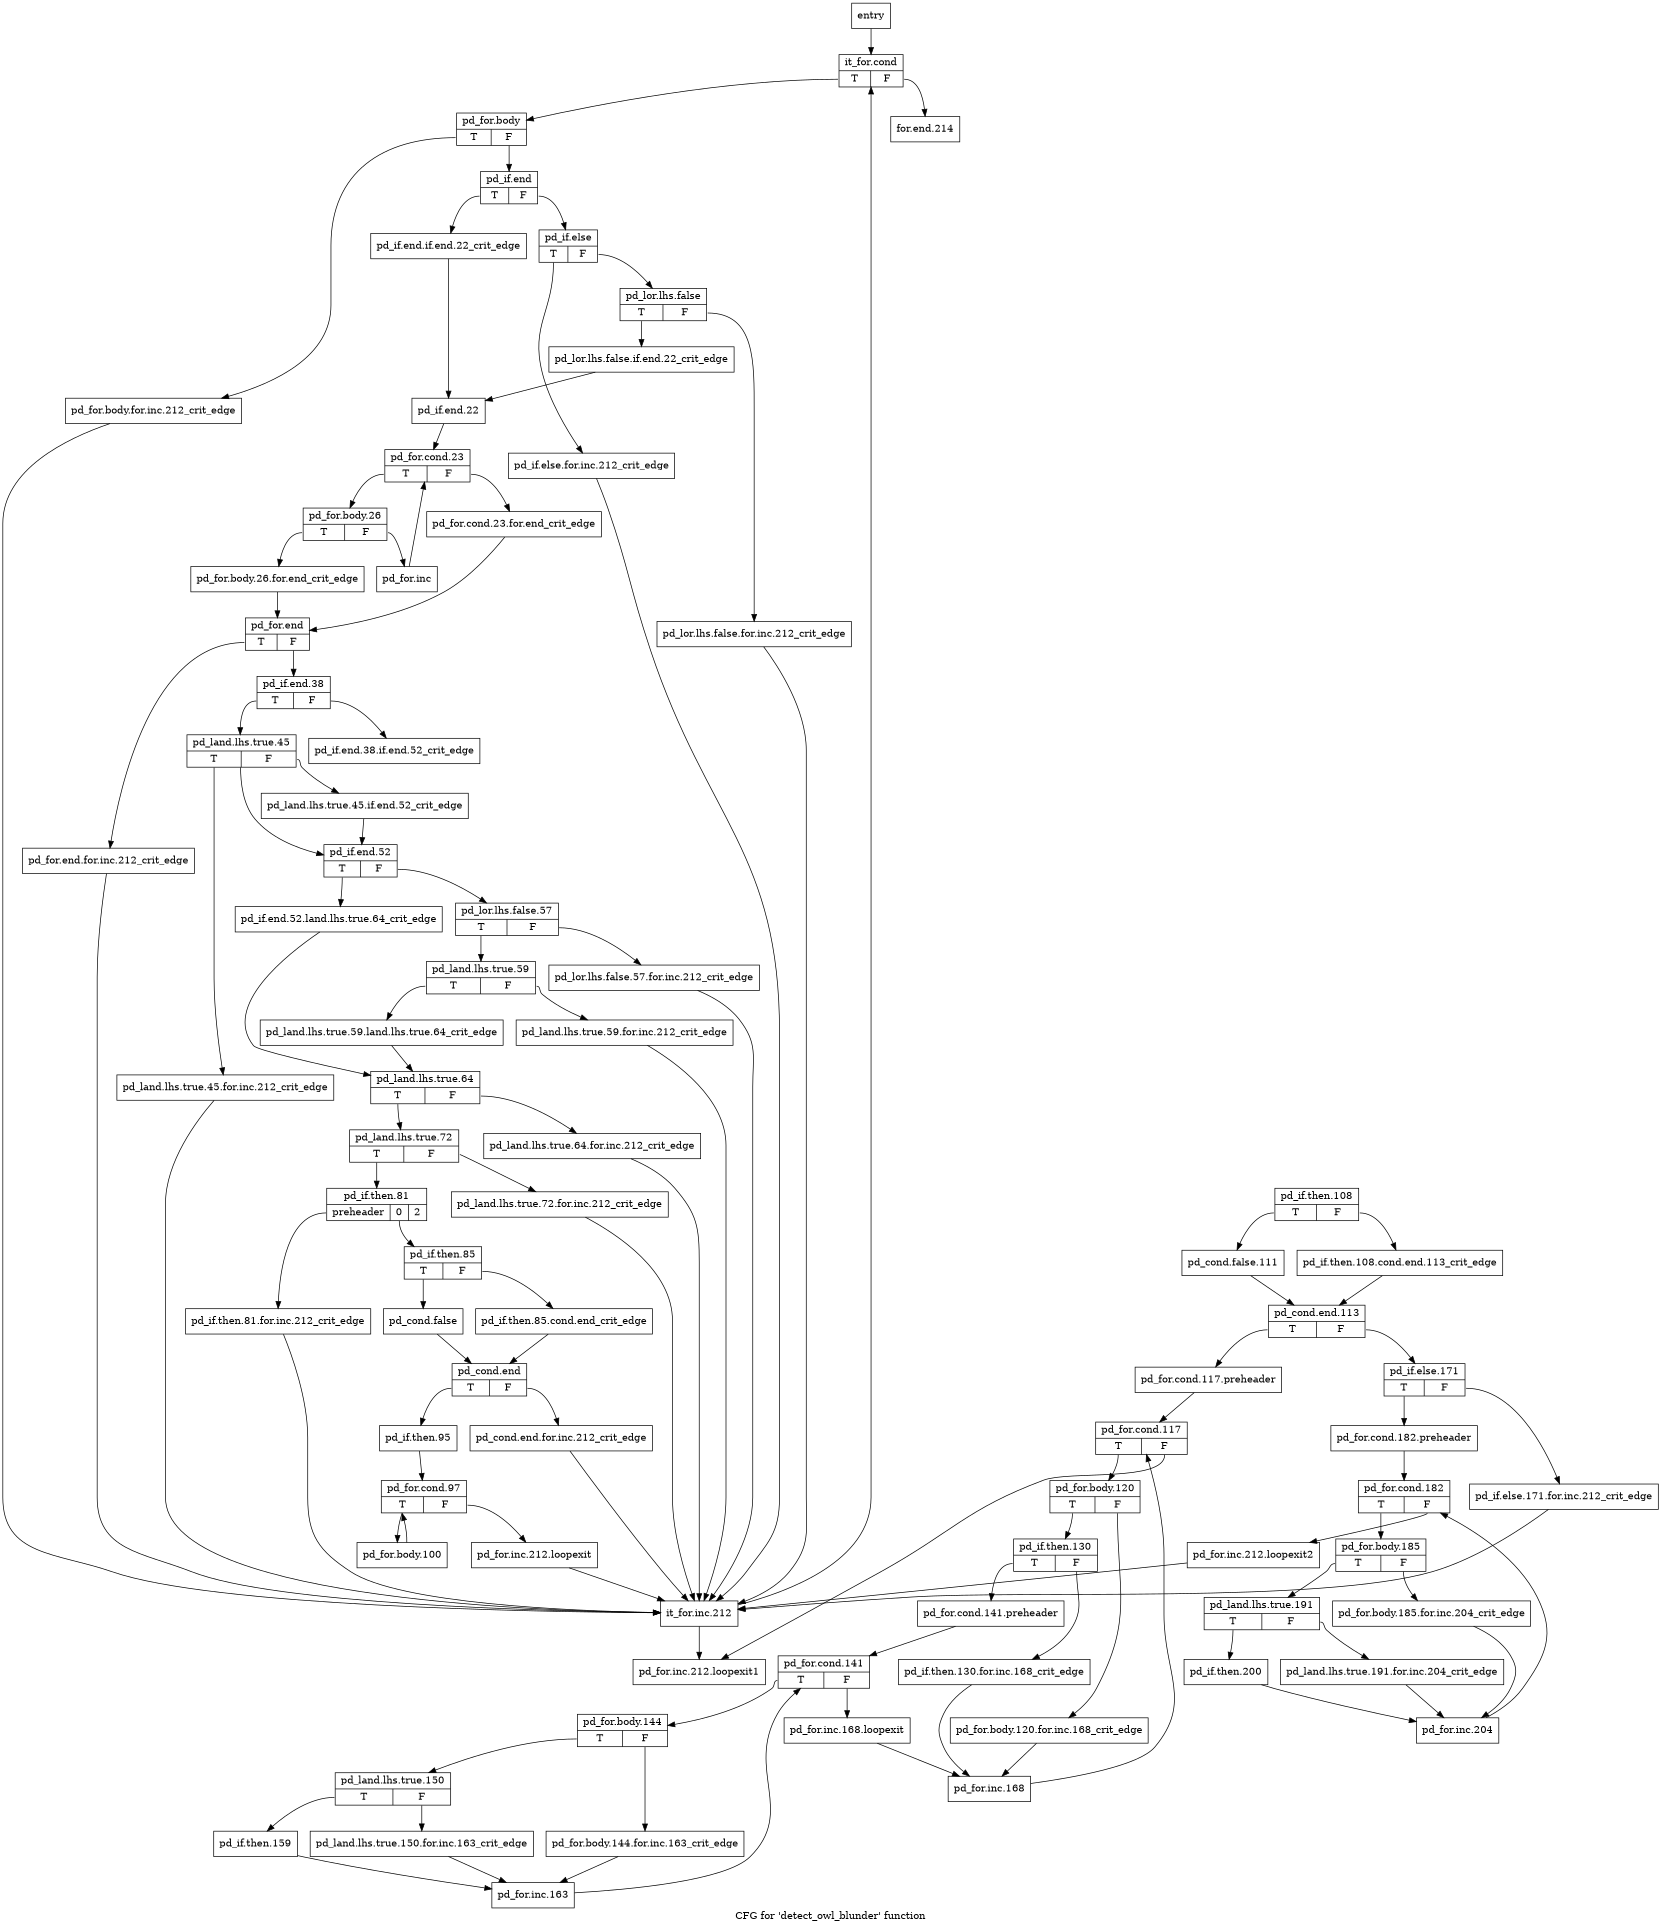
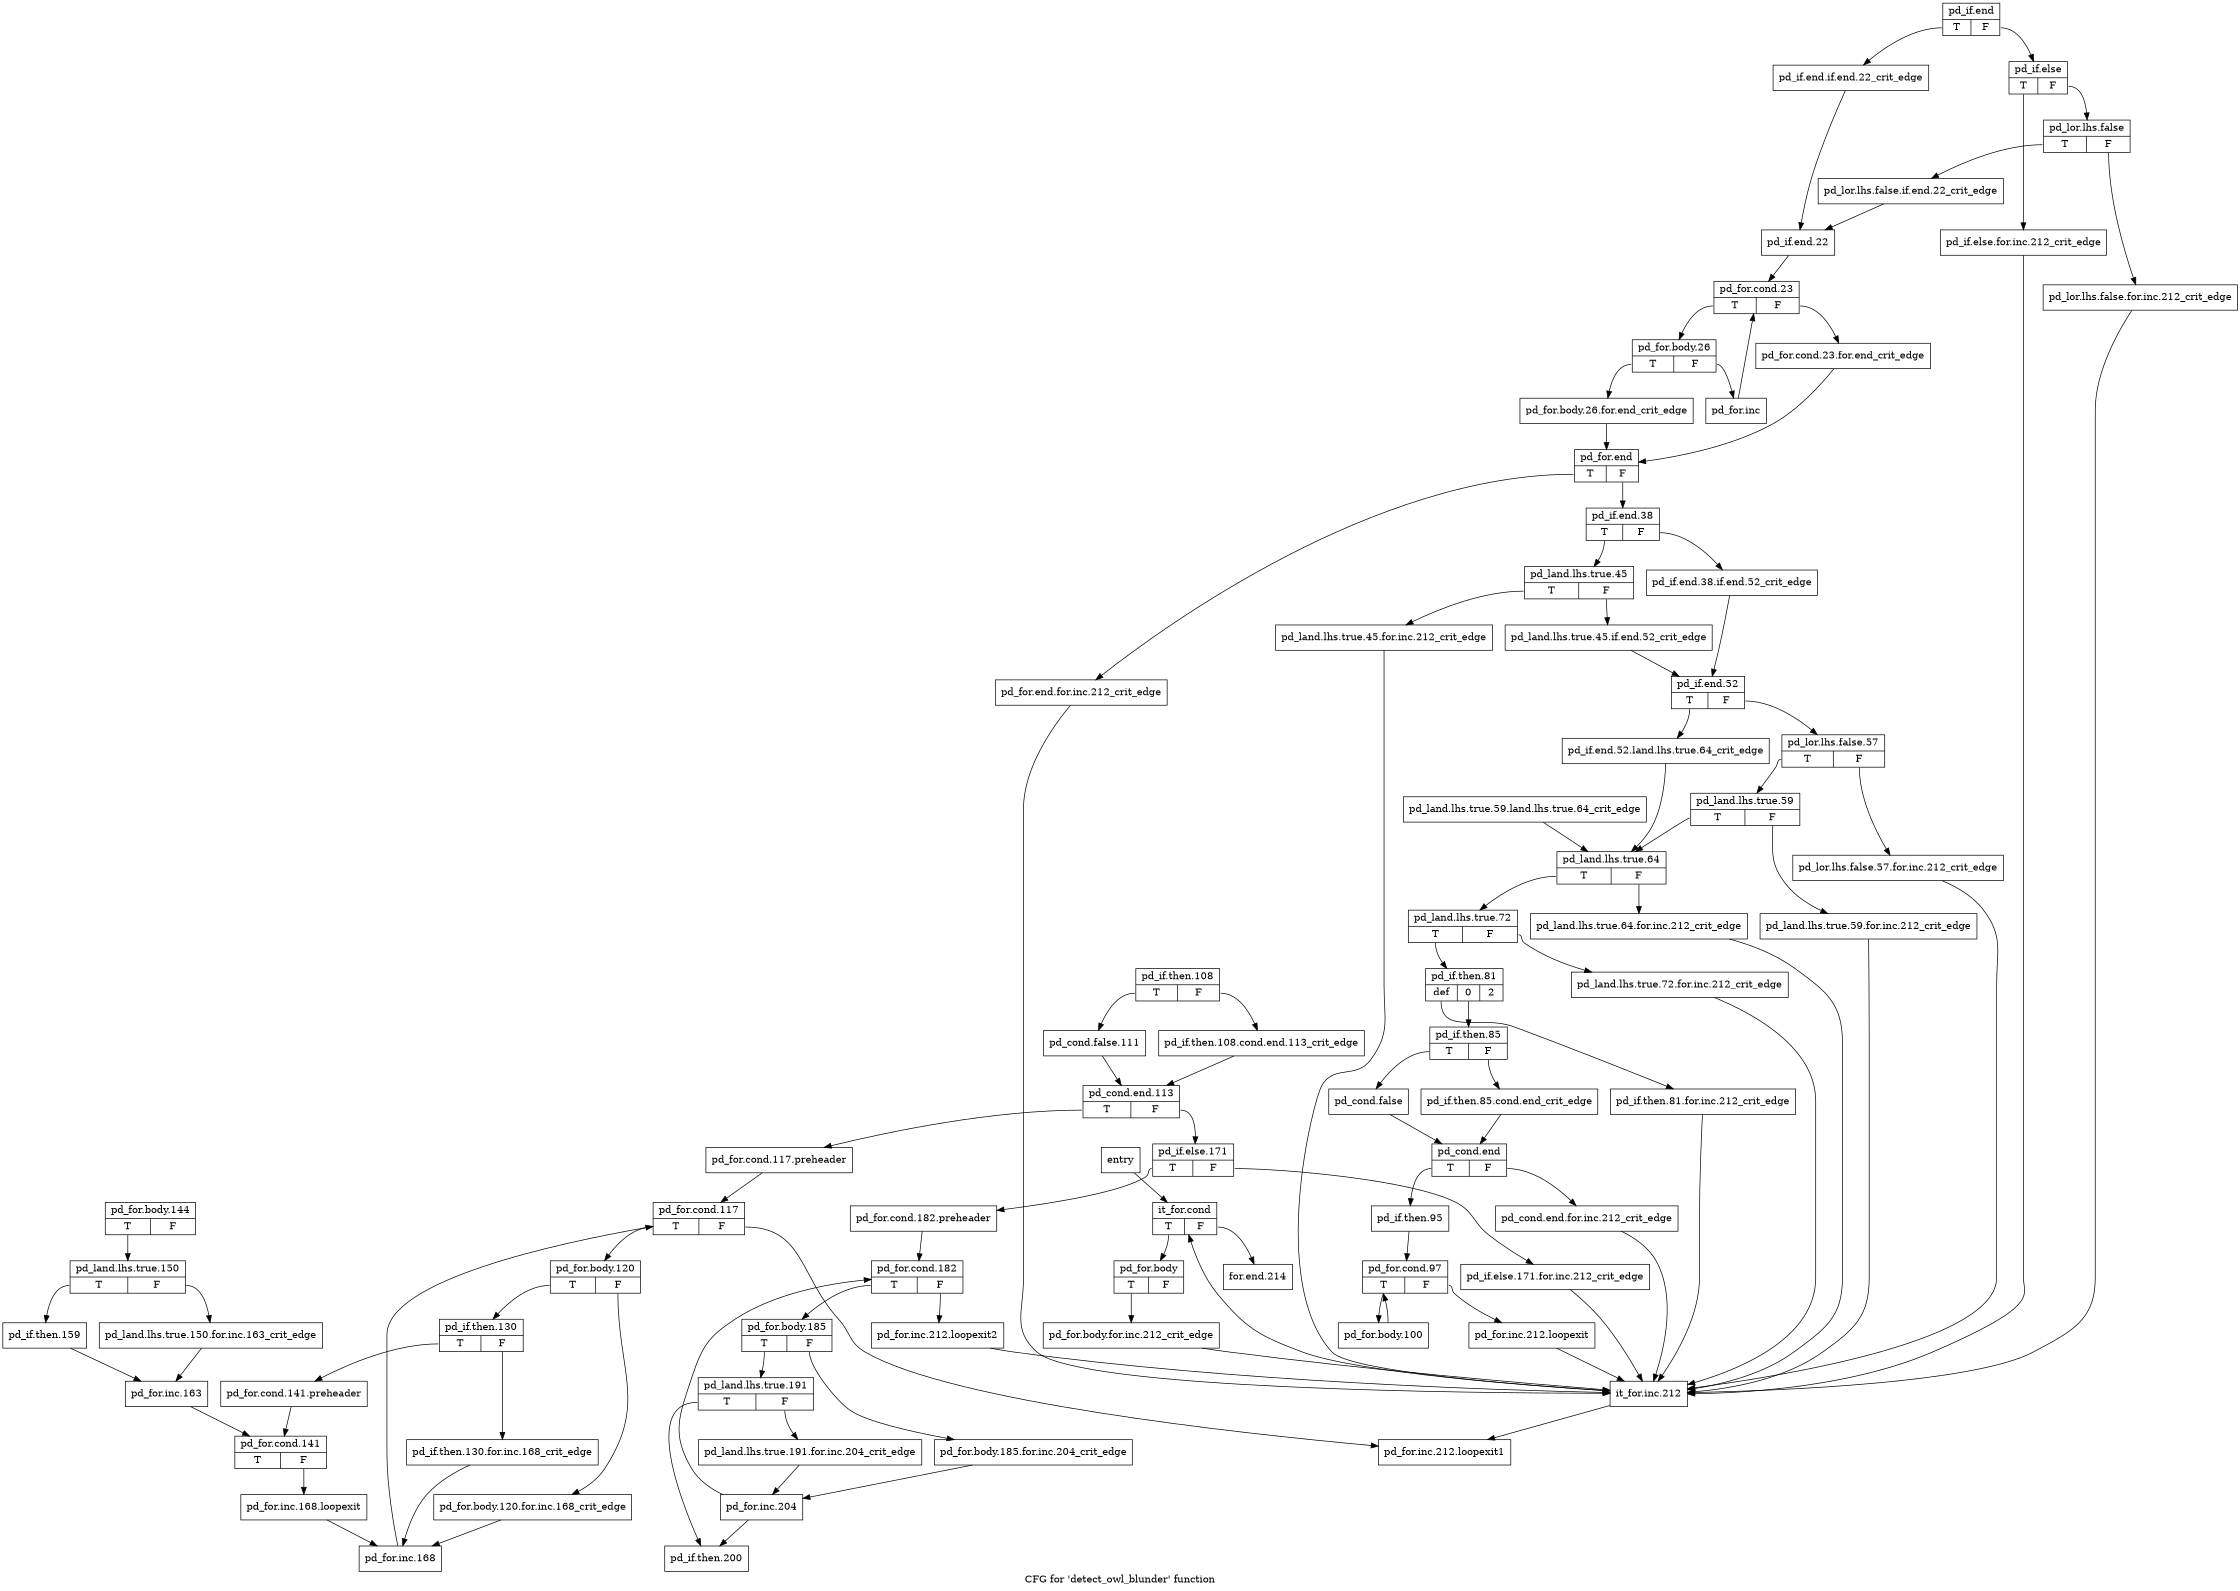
  digraph {
    label="CFG for 'detect_owl_blunder' function"
    node [shape=record]
    n1 [label="{entry}"]
    n2 [label="{it_for.cond|{<s0>T|<s1>F}}"]
    n3 [label="{pd_for.body|{<s0>T|<s1>F}}"]
    n4 [label="{for.end.214}"]
    n5 [label="{pd_for.body.for.inc.212_crit_edge}"]
    n6 [label="{pd_if.end|{<s0>T|<s1>F}}"]
    n7 [label="{it_for.inc.212}"]
    n8 [label="{pd_if.end.if.end.22_crit_edge}"]
    n9 [label="{pd_if.else|{<s0>T|<s1>F}}"]
    n10 [label="{pd_for.inc.212.loopexit1}"]
    n11 [label="{pd_if.end.22}"]
    n12 [label="{pd_if.else.for.inc.212_crit_edge}"]
    n13 [label="{pd_lor.lhs.false|{<s0>T|<s1>F}}"]
    n14 [label="{pd_for.cond.23|{<s0>T|<s1>F}}"]
    n15 [label="{pd_lor.lhs.false.if.end.22_crit_edge}"]
    n16 [label="{pd_lor.lhs.false.for.inc.212_crit_edge}"]
    n17 [label="{pd_for.body.26|{<s0>T|<s1>F}}"]
    n18 [label="{pd_for.cond.23.for.end_crit_edge}"]
    n19 [label="{pd_for.body.26.for.end_crit_edge}"]
    n20 [label="{pd_for.inc}"]
    n21 [label="{pd_for.end|{<s0>T|<s1>F}}"]
    n22 [label="{pd_for.end.for.inc.212_crit_edge}"]
    n23 [label="{pd_if.end.38|{<s0>T|<s1>F}}"]
    n24 [label="{pd_land.lhs.true.45|{<s0>T|<s1>F}}"]
    n25 [label="{pd_if.end.38.if.end.52_crit_edge}"]
    n26 [label="{pd_land.lhs.true.45.for.inc.212_crit_edge}"]
    n27 [label="{pd_land.lhs.true.45.if.end.52_crit_edge}"]
    n28 [label="{pd_if.end.52|{<s0>T|<s1>F}}"]
    n29 [label="{pd_if.end.52.land.lhs.true.64_crit_edge}"]
    n30 [label="{pd_lor.lhs.false.57|{<s0>T|<s1>F}}"]
    n31 [label="{pd_land.lhs.true.64|{<s0>T|<s1>F}}"]
    n32 [label="{pd_land.lhs.true.59|{<s0>T|<s1>F}}"]
    n33 [label="{pd_lor.lhs.false.57.for.inc.212_crit_edge}"]
    n34 [label="{pd_land.lhs.true.72|{<s0>T|<s1>F}}"]
    n35 [label="{pd_land.lhs.true.64.for.inc.212_crit_edge}"]
    n36 [label="{pd_land.lhs.true.59.land.lhs.true.64_crit_edge}"]
    n37 [label="{pd_land.lhs.true.59.for.inc.212_crit_edge}"]
-   n38 [label="{pd_if.then.81|{<s0>preheader|<s1>0|<s2>2}}"]
+   n38 [label="{pd_if.then.81|{<s0>def|<s1>0|<s2>2}}"]
    n39 [label="{pd_land.lhs.true.72.for.inc.212_crit_edge}"]
    n40 [label="{pd_if.then.81.for.inc.212_crit_edge}"]
    n41 [label="{pd_if.then.85|{<s0>T|<s1>F}}"]
    n42 [label="{pd_cond.false}"]
    n43 [label="{pd_if.then.85.cond.end_crit_edge}"]
    n44 [label="{pd_if.then.108|{<s0>T|<s1>F}}"]
    n45 [label="{pd_cond.false.111}"]
    n46 [label="{pd_if.then.108.cond.end.113_crit_edge}"]
    n47 [label="{pd_cond.end|{<s0>T|<s1>F}}"]
    n48 [label="{pd_cond.end.113|{<s0>T|<s1>F}}"]
    n49 [label="{pd_if.then.95}"]
    n50 [label="{pd_cond.end.for.inc.212_crit_edge}"]
    n51 [label="{pd_for.cond.97|{<s0>T|<s1>F}}"]
    n52 [label="{pd_for.body.100}"]
    n53 [label="{pd_for.inc.212.loopexit}"]
    n54 [label="{pd_for.cond.117.preheader}"]
    n55 [label="{pd_if.else.171|{<s0>T|<s1>F}}"]
    n56 [label="{pd_for.cond.117|{<s0>T|<s1>F}}"]
    n57 [label="{pd_for.cond.182.preheader}"]
    n58 [label="{pd_if.else.171.for.inc.212_crit_edge}"]
    n59 [label="{pd_for.body.120|{<s0>T|<s1>F}}"]
    n60 [label="{pd_for.cond.182|{<s0>T|<s1>F}}"]
    n61 [label="{pd_if.then.130|{<s0>T|<s1>F}}"]
    n62 [label="{pd_for.body.120.for.inc.168_crit_edge}"]
    n63 [label="{pd_for.cond.141.preheader}"]
    n64 [label="{pd_if.then.130.for.inc.168_crit_edge}"]
    n65 [label="{pd_for.inc.168}"]
    n66 [label="{pd_for.cond.141|{<s0>T|<s1>F}}"]
    n67 [label="{pd_for.body.144|{<s0>T|<s1>F}}"]
    n68 [label="{pd_for.inc.168.loopexit}"]
    n69 [label="{pd_land.lhs.true.150|{<s0>T|<s1>F}}"]
-   n70 [label="{pd_for.body.144.for.inc.163_crit_edge}"]
    n71 [label="{pd_if.then.159}"]
    n72 [label="{pd_land.lhs.true.150.for.inc.163_crit_edge}"]
    n73 [label="{pd_for.inc.163}"]
    n74 [label="{pd_for.body.185|{<s0>T|<s1>F}}"]
    n75 [label="{pd_for.inc.212.loopexit2}"]
    n76 [label="{pd_land.lhs.true.191|{<s0>T|<s1>F}}"]
    n77 [label="{pd_for.body.185.for.inc.204_crit_edge}"]
    n78 [label="{pd_if.then.200}"]
    n79 [label="{pd_land.lhs.true.191.for.inc.204_crit_edge}"]
    n80 [label="{pd_for.inc.204}"]
    n1 -> n2
    n2 -> n3 [tailport=s0]
    n2 -> n4 [tailport=s1]
    n3 -> n5 [tailport=s0]
-   n3 -> n6 [tailport=s1]
    n5 -> n7
    n6 -> n8 [tailport=s0]
    n6 -> n9 [tailport=s1]
    n7 -> n2
    n7 -> n10
    n8 -> n11
    n9 -> n12 [tailport=s0]
    n9 -> n13 [tailport=s1]
    n11 -> n14
    n12 -> n7
    n13 -> n15 [tailport=s0]
    n13 -> n16 [tailport=s1]
    n14 -> n17 [tailport=s0]
    n14 -> n18 [tailport=s1]
    n15 -> n11
    n16 -> n7
    n17 -> n19 [tailport=s0]
    n17 -> n20 [tailport=s1]
    n18 -> n21
    n19 -> n21
    n20 -> n14
    n21 -> n22 [tailport=s0]
    n21 -> n23 [tailport=s1]
    n22 -> n7
    n23 -> n24 [tailport=s0]
    n23 -> n25 [tailport=s1]
    n24 -> n26 [tailport=s0]
    n24 -> n27 [tailport=s1]
-   n24 -> n28
+   n25 -> n28
    n26 -> n7
    n27 -> n28
    n28 -> n29 [tailport=s0]
    n28 -> n30 [tailport=s1]
    n29 -> n31
    n30 -> n32 [tailport=s0]
    n30 -> n33 [tailport=s1]
    n31 -> n34 [tailport=s0]
    n31 -> n35 [tailport=s1]
-   n32 -> n36 [tailport=s0]
+   n32 -> n31 [tailport=s0]
    n32 -> n37 [tailport=s1]
    n33 -> n7
    n34 -> n38 [tailport=s0]
    n34 -> n39 [tailport=s1]
    n35 -> n7
    n36 -> n31
    n37 -> n7
    n38 -> n40 [tailport=s0]
    n38 -> n41 [tailport=s1]
    n39 -> n7
    n40 -> n7
    n41 -> n42 [tailport=s0]
    n41 -> n43 [tailport=s1]
    n42 -> n47
    n43 -> n47
    n44 -> n45 [tailport=s0]
    n44 -> n46 [tailport=s1]
    n45 -> n48
    n46 -> n48
    n47 -> n49 [tailport=s0]
    n47 -> n50 [tailport=s1]
    n48 -> n54 [tailport=s0]
    n48 -> n55 [tailport=s1]
    n49 -> n51
    n50 -> n7
    n51 -> n52 [tailport=s0]
    n51 -> n53 [tailport=s1]
    n52 -> n51
    n53 -> n7
    n54 -> n56
    n55 -> n57 [tailport=s0]
    n55 -> n58 [tailport=s1]
    n56 -> n10 [tailport=s1]
    n56 -> n59 [tailport=s0]
    n57 -> n60
    n58 -> n7
    n59 -> n61 [tailport=s0]
    n59 -> n62 [tailport=s1]
    n60 -> n74 [tailport=s0]
    n60 -> n75 [tailport=s1]
    n61 -> n63 [tailport=s0]
    n61 -> n64 [tailport=s1]
    n62 -> n65
    n63 -> n66
    n64 -> n65
    n65 -> n56
-   n66 -> n67 [tailport=s0]
    n66 -> n68 [tailport=s1]
    n67 -> n69 [tailport=s0]
-   n67 -> n70 [tailport=s1]
    n68 -> n65
    n69 -> n71 [tailport=s0]
    n69 -> n72 [tailport=s1]
-   n70 -> n73
    n71 -> n73
    n72 -> n73
    n73 -> n66
    n74 -> n76 [tailport=s0]
    n74 -> n77 [tailport=s1]
    n75 -> n7
    n76 -> n78 [tailport=s0]
    n76 -> n79 [tailport=s1]
    n77 -> n80
-   n78 -> n80
+   n80 -> n78
    n79 -> n80
    n80 -> n60
  }
